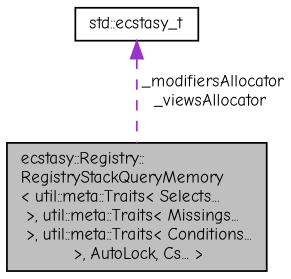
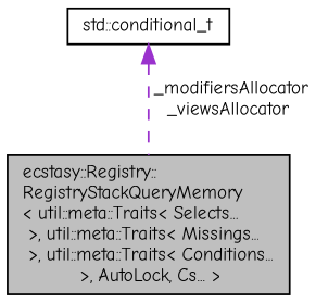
  digraph {
    fontname="Comic Neue"
    node [color=black fontname="Comic Neue" fontsize=10 shape=record style=filled]
    n1 [fillcolor=grey75 fontcolor=black height=0.2 label="ecstasy::Registry::\lRegistryStackQueryMemory\l\< util::meta::Traits\< Selects...\l \>, util::meta::Traits\< Missings...\l \>, util::meta::Traits\< Conditions...\l \>, AutoLock, Cs... \>" width=0.4]
-   n2 [fillcolor=white height=0.2 label="std::ecstasy_t" width=0.4]
+   n2 [fillcolor=white height=0.2 label="std::conditional_t" width=0.4]
    n2 -> n1 [color=darkorchid3 dir=back fontname="Comic Neue" fontsize=10 label=" _modifiersAllocator\n_viewsAllocator" labelfontname=Helvetica labelfontsize=10 style=dashed]
  }
